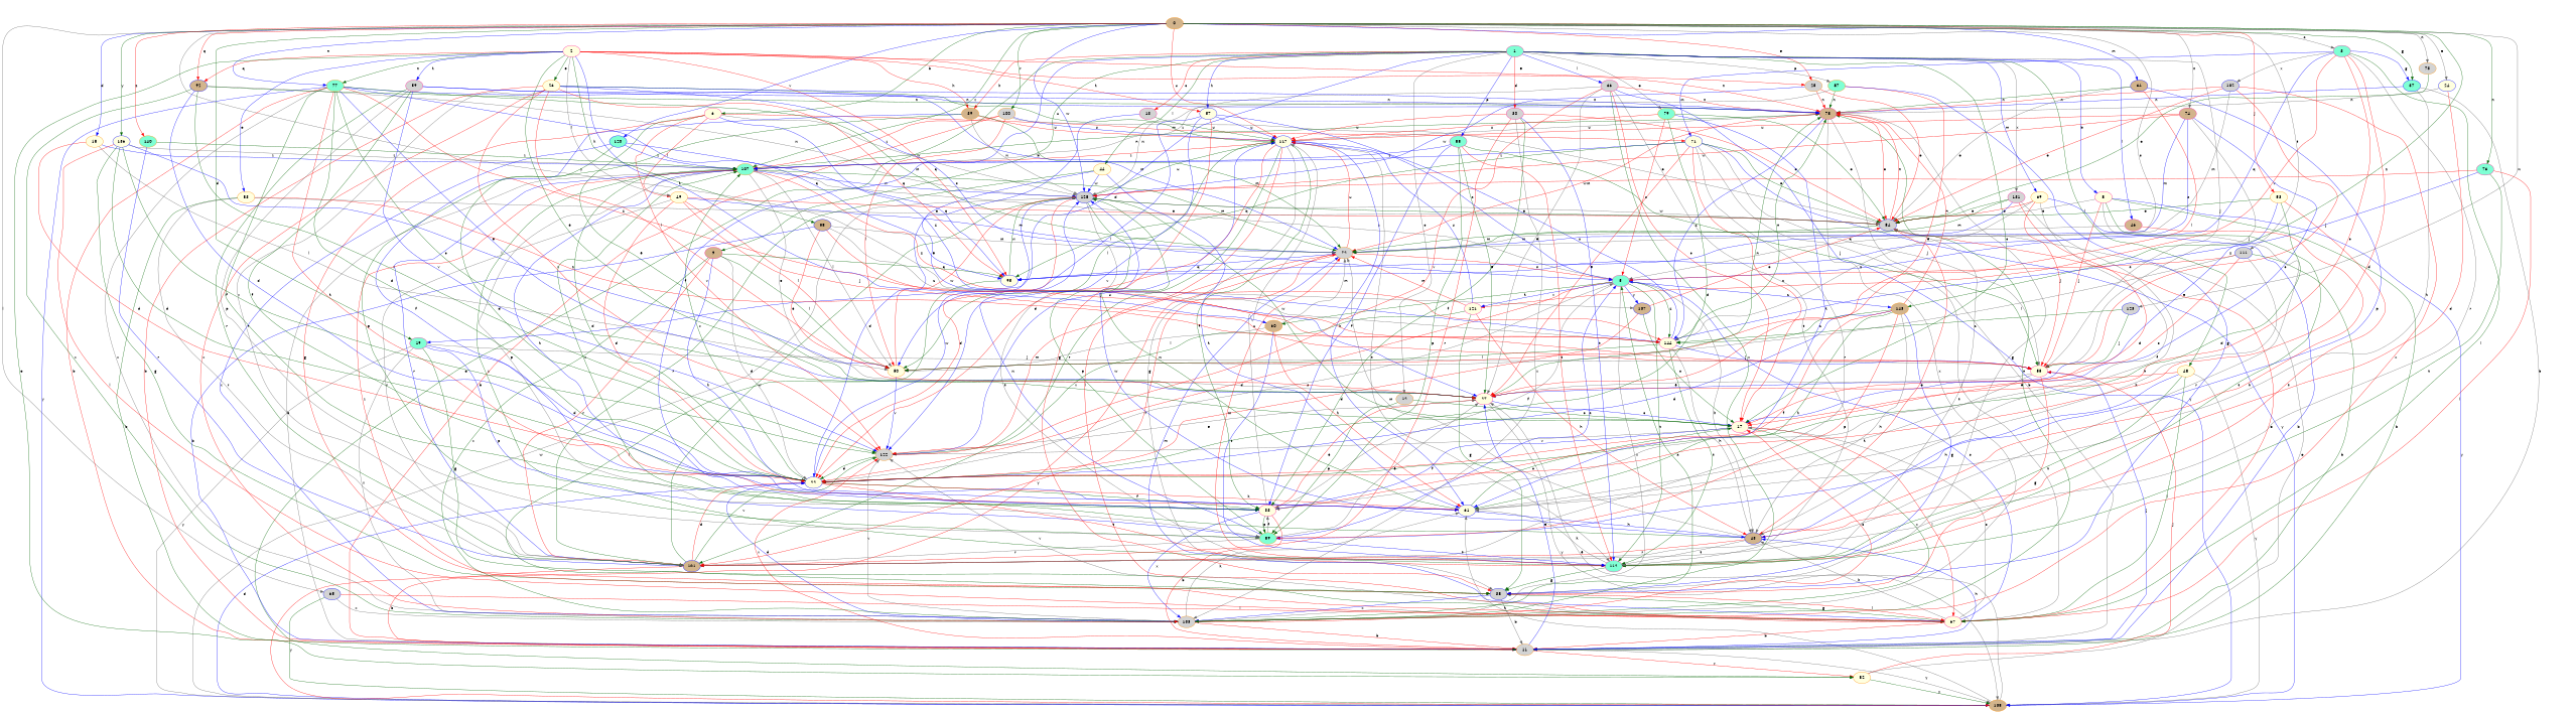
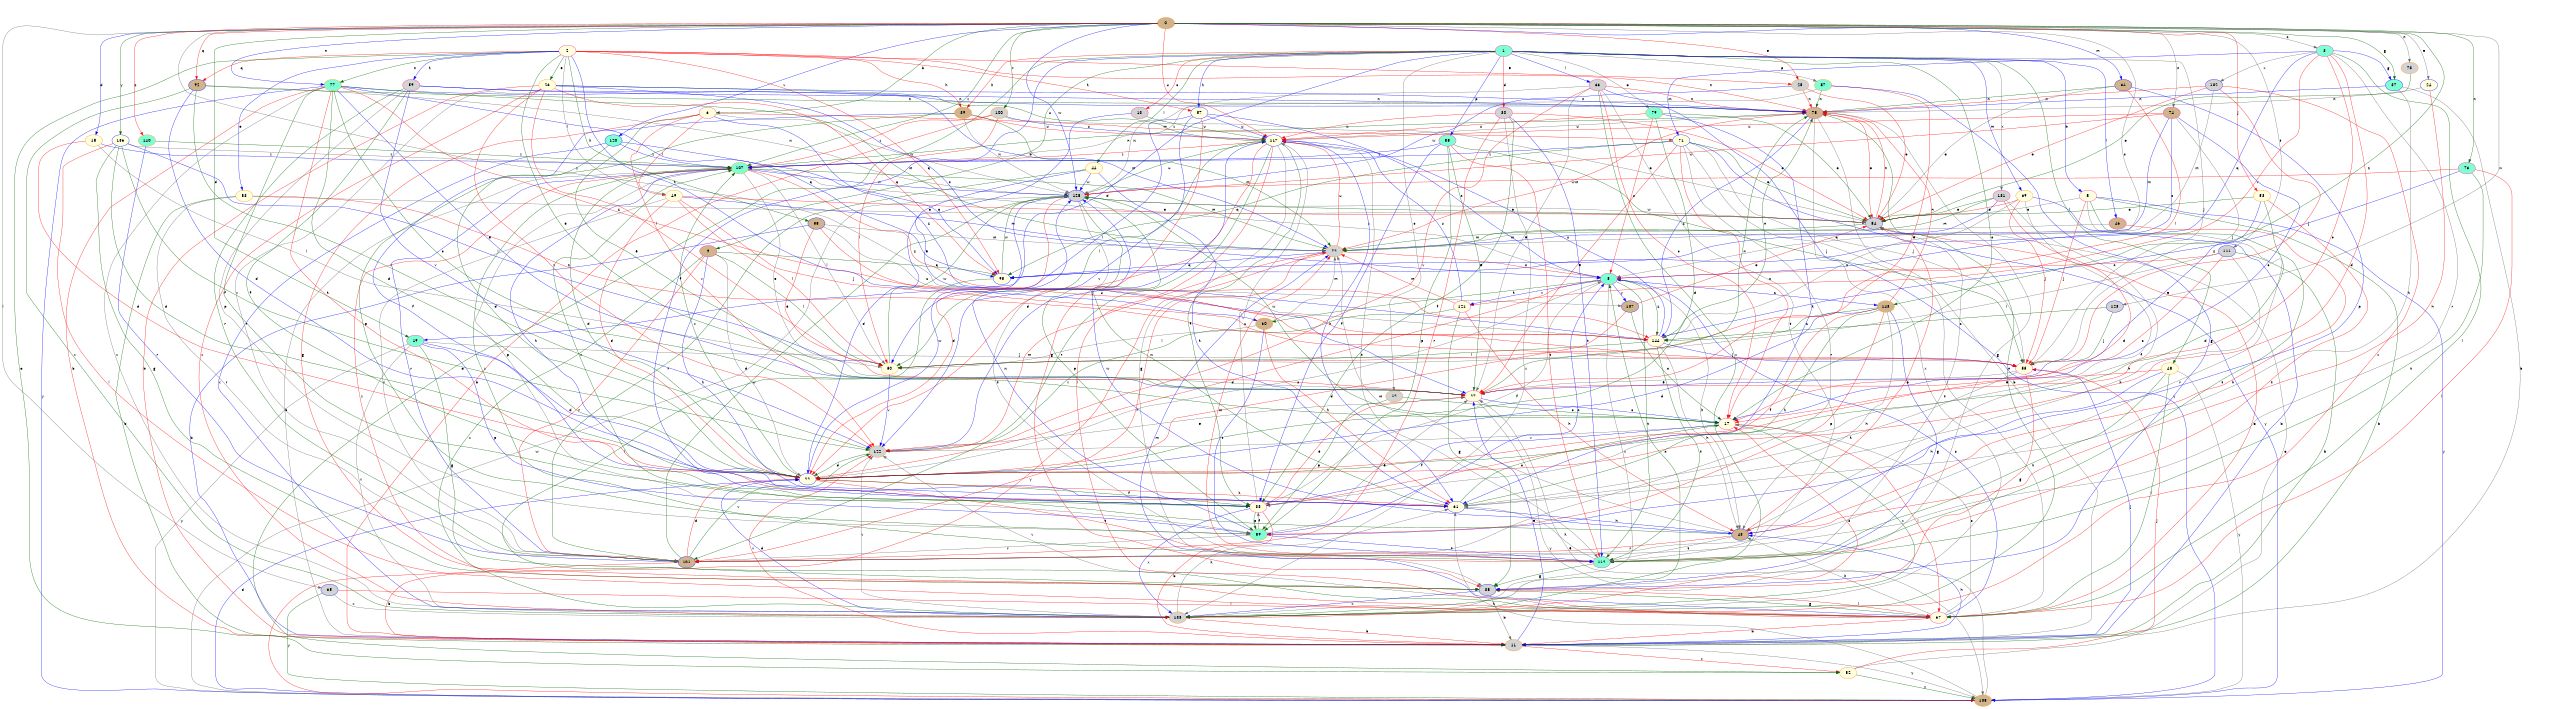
  strict digraph {
    fontname=Lato
    node [color=darkorange fillcolor=lightyellow fontname=Lato style=filled]
    edge [color=red fontname=Lato]
    0 [fillcolor=tan]
    3 [color=deeppink fillcolor=aquamarine]
    5 [color=deeppink fillcolor=aquamarine]
    6 [color=deeppink]
    18
    19 [color=deeppink fillcolor=aquamarine]
    24 [color=blue]
    25 [fillcolor=lightgrey]
    37 [color=blue fillcolor=aquamarine]
    53
    65 [color=blue fillcolor=lightgrey]
    n12 [color=blue fillcolor=tan label=64]
    73 [fillcolor=lightgrey]
    74 [color=deeppink fillcolor=tan]
    76 [color=deeppink fillcolor=aquamarine]
    77 [fillcolor=aquamarine]
    92 [color=blue fillcolor=tan]
    100 [fillcolor=lightgrey]
    107 [fillcolor=aquamarine]
    111 [color=blue fillcolor=lightgrey]
    117 [color=blue]
    120 [color=blue fillcolor=aquamarine]
    123 [color=blue fillcolor=lightgrey]
    128 [color=blue fillcolor=lightgrey]
    136 [color=blue]
    137 [color=blue fillcolor=tan]
    140 [fillcolor=aquamarine]
    143 [fillcolor=tan]
    17 [color=deeppink]
    95 [color=blue]
    22 [color=blue]
    67 [color=deeppink]
    71 [color=blue]
    101 [color=blue fillcolor=tan]
    121 [color=deeppink]
    132 [color=blue fillcolor=lightgrey]
    33 [color=deeppink]
    60 [fillcolor=tan]
    43 [color=blue fillcolor=tan]
    112 [color=deeppink fillcolor=aquamarine]
    133 [fillcolor=lightgrey]
    144 [color=deeppink]
    27 [color=deeppink]
    49
    38 [color=blue fillcolor=lightgrey]
    122 [fillcolor=lightgrey]
    50
    55 [color=deeppink]
    138 [fillcolor=tan]
    89 [fillcolor=aquamarine]
    78 [color=deeppink fillcolor=tan]
    84 [color=blue fillcolor=lightgrey]
    11 [fillcolor=lightgrey]
    61 [color=blue]
    72 [fillcolor=lightgrey]
    1 [color=deeppink fillcolor=aquamarine]
    8 [color=deeppink]
    9 [color=deeppink fillcolor=tan]
    12 [fillcolor=lightgrey]
    13 [color=deeppink fillcolor=lightgrey]
    n61 [color=deeppink fillcolor=lightgrey label=30]
    39 [fillcolor=tan]
    44
    46 [color=deeppink fillcolor=tan]
    48
    57 [color=blue]
    66 [color=deeppink fillcolor=lightgrey]
    69
    79 [fillcolor=aquamarine]
    82
    87 [fillcolor=aquamarine]
    88 [color=deeppink fillcolor=aquamarine]
    131 [color=deeppink fillcolor=lightgrey]
    2 [color=deeppink]
    26
    58 [color=blue fillcolor=tan]
    59 [color=deeppink fillcolor=lightgrey]
    83
    0 -> 3 [color=gray40 label=a]
    0 -> 5 [color=gray40 label=a]
    0 -> 6 [color=darkgreen label=b]
    0 -> 18 [color=blue label=d]
    0 -> 19 [color=darkgreen label=d]
    0 -> 24 [color=gray40 label=e]
    0 -> 25 [label=e]
    0 -> 37 [color=darkgreen label=g]
    0 -> 53 [label=j]
    0 -> 65 [color=gray40 label=l]
    0 -> n12 [color=blue label=m]
    0 -> 73 [color=gray40 label=n]
    0 -> 74 [color=gray40 label=n]
    0 -> 76 [color=darkgreen label=n]
    0 -> 77 [color=blue label=n]
    0 -> 92 [label=q]
    0 -> 100 [color=darkgreen label=r]
    0 -> 107 [color=darkgreen label=s]
    0 -> 111 [color=gray40 label=t]
    0 -> 117 [label=u]
    0 -> 120 [color=blue label=v]
    0 -> 123 [color=gray40 label=w]
    0 -> 128 [color=blue label=w]
    0 -> 136 [color=darkgreen label=y]
    0 -> 137 [color=gray40 label=y]
    0 -> 140 [label=z]
    0 -> 143 [color=darkgreen label=z]
    3 -> 37 [color=blue label=g]
    3 -> 17 [label=c]
    3 -> 95 [color=blue label=q]
    3 -> 22 [label=d]
    3 -> 67 [color=darkgreen label=l]
    3 -> 71 [color=blue label=m]
    3 -> 101 [color=gray40 label=r]
    3 -> 121 [label=v]
    3 -> 132 [color=gray40 label=x]
    5 -> 107 [color=gray40 label=s]
    5 -> 137 [color=blue label=y]
    5 -> 143 [color=blue label=z]
    5 -> 22 [label=d]
    5 -> 121 [color=blue label=v]
    5 -> 33 [color=gray40 label=f]
    5 -> 60 [color=darkgreen label=k]
    5 -> 43 [color=gray40 label=h]
    5 -> 112 [color=darkgreen label=t]
    5 -> 133 [color=gray40 label=x]
    5 -> 144 [color=darkgreen label=z]
    6 -> 128 [color=gray40 label=w]
    6 -> 71 [label=m]
    6 -> 144 [color=blue label=z]
    6 -> 27 [color=darkgreen label=e]
    6 -> 49 [label=i]
    6 -> 38 [label=g]
    6 -> 122 [label=v]
    18 -> 107 [color=blue label=s]
    18 -> 22 [label=d]
    18 -> 50 [color=gray40 label=i]
    19 -> 22 [color=blue label=d]
    19 -> 133 [color=gray40 label=x]
    19 -> 38 [color=darkgreen label=g]
    19 -> 55 [color=gray40 label=j]
    19 -> 138 [color=gray40 label=y]
    19 -> 89 [color=blue label=p]
-   24 -> 43 [label=d]
+   24 -> 43 [label=h]
    24 -> 78 [color=gray40 label=n]
    25 -> 128 [color=blue label=w]
    25 -> 78 [label=n]
    25 -> 84 [label=o]
    37 -> 78 [color=blue label=n]
    37 -> 11 [color=gray40 label=b]
    37 -> 61 [color=gray40 label=k]
    53 -> 22 [color=darkgreen label=d]
    53 -> 112 [label=t]
    53 -> 27 [color=blue label=e]
    53 -> 84 [color=darkgreen label=o]
    65 -> 67 [label=l]
    65 -> 133 [color=gray40 label=x]
    65 -> 138 [color=darkgreen label=y]
    n12 -> 50 [label=i]
    n12 -> 89 [color=blue label=p]
    n12 -> 78 [color=darkgreen label=n]
    n12 -> 84 [color=gray40 label=o]
    73 -> 84 [color=darkgreen label=o]
    74 -> 5 [color=blue label=a]
    74 -> 117 [label=u]
    74 -> 128 [label=w]
    74 -> 17 [color=blue label=c]
    74 -> 55 [color=gray40 label=j]
    74 -> 72 [color=blue label=m]
    76 -> 128 [label=w]
    76 -> 67 [label=l]
    76 -> 112 [color=darkgreen label=t]
    76 -> 144 [color=blue label=z]
    77 -> 17 [color=darkgreen label=c]
    77 -> 95 [color=blue label=q]
    77 -> 22 [color=darkgreen label=d]
    77 -> 33 [color=darkgreen label=f]
    77 -> 133 [color=gray40 label=x]
    77 -> 144 [label=z]
    77 -> 27 [color=blue label=e]
    77 -> 138 [color=blue label=y]
    77 -> 78 [color=blue label=n]
    77 -> 11 [label=b]
    77 -> 61 [label=k]
    77 -> 72 [color=darkgreen label=m]
    92 -> 128 [color=gray40 label=w]
    92 -> 22 [color=blue label=d]
    92 -> 133 [color=darkgreen label=x]
    92 -> 122 [color=darkgreen label=v]
    92 -> 78 [color=darkgreen label=n]
    100 -> 107 [label=s]
    100 -> 117 [color=blue label=u]
    100 -> 50 [label=i]
    100 -> 84 [color=gray40 label=o]
    100 -> 11 [label=b]
    107 -> 128 [color=blue label=w]
    107 -> 22 [color=darkgreen label=d]
    107 -> 101 [color=blue label=r]
    107 -> 144 [label=z]
    107 -> 27 [color=gray40 label=e]
    107 -> 50 [color=gray40 label=i]
    107 -> 89 [color=gray40 label=p]
    107 -> 78 [color=darkgreen label=n]
    107 -> 11 [color=gray40 label=b]
    107 -> 61 [color=blue label=k]
    107 -> 72 [color=darkgreen label=m]
    111 -> 5 [label=a]
    111 -> 17 [label=c]
    111 -> 50 [color=gray40 label=i]
    111 -> 11 [color=darkgreen label=b]
    111 -> 61 [color=gray40 label=k]
    117 -> 107 [label=s]
    117 -> 22 [label=d]
    117 -> 67 [label=l]
    117 -> 101 [color=darkgreen label=r]
    117 -> 33 [color=darkgreen label=f]
    117 -> 112 [color=gray40 label=t]
    117 -> 38 [color=gray40 label=g]
    117 -> 50 [color=darkgreen label=i]
    117 -> 61 [color=blue label=k]
    120 -> 107 [color=blue label=s]
    120 -> 95 [color=blue label=q]
    120 -> 22 [color=darkgreen label=d]
    120 -> 133 [color=blue label=x]
    123 -> 144 [color=darkgreen label=z]
    123 -> 55 [color=darkgreen label=j]
    128 -> 117 [color=darkgreen label=u]
    128 -> 22 [label=d]
    128 -> 112 [color=gray40 label=t]
    128 -> 89 [color=darkgreen label=p]
    128 -> 84 [color=darkgreen label=o]
    136 -> 107 [color=gray40 label=s]
    136 -> 22 [color=darkgreen label=d]
    136 -> 67 [label=l]
    136 -> 38 [color=darkgreen label=g]
    136 -> 122 [color=darkgreen label=v]
    136 -> 50 [color=blue label=i]
    137 -> 17 [color=darkgreen label=c]
    137 -> 22 [label=d]
    137 -> 84 [label=o]
    140 -> 107 [color=darkgreen label=s]
    140 -> 101 [color=blue label=r]
    143 -> 22 [color=blue label=d]
    143 -> 33 [label=f]
    143 -> 43 [color=gray40 label=h]
    143 -> 144 [color=darkgreen label=z]
    143 -> 38 [color=blue label=g]
    143 -> 89 [label=p]
    143 -> 78 [label=n]
    143 -> 61 [color=darkgreen label=k]
    17 -> 128 [color=darkgreen label=w]
    17 -> 67 [label=l]
    17 -> 33 [color=blue label=f]
    17 -> 133 [color=darkgreen label=x]
    17 -> 122 [color=gray40 label=v]
    95 -> 128 [color=darkgreen label=w]
    95 -> 67 [color=darkgreen label=l]
    22 -> 5 [color=gray40 label=a]
    22 -> 107 [color=darkgreen label=s]
    22 -> 128 [color=blue label=w]
    22 -> 33 [color=darkgreen label=f]
    22 -> 112 [label=t]
    22 -> 61 [label=k]
    67 -> 5 [color=blue label=a]
    67 -> 107 [label=s]
    67 -> 17 [color=gray40 label=c]
    67 -> 43 [color=gray40 label=h]
    67 -> 38 [color=darkgreen label=g]
    67 -> 122 [color=gray40 label=v]
    67 -> 84 [label=o]
    67 -> 11 [label=b]
    67 -> 72 [color=blue label=m]
    71 -> 107 [color=blue label=s]
    71 -> 17 [label=c]
    71 -> 95 [color=darkgreen label=q]
    71 -> 67 [color=gray40 label=l]
    71 -> 101 [color=gray40 label=r]
    71 -> 27 [label=e]
    71 -> 55 [color=gray40 label=j]
    71 -> 138 [color=blue label=y]
    71 -> 84 [color=darkgreen label=o]
    101 -> 128 [color=darkgreen label=w]
    101 -> 22 [label=d]
    101 -> 122 [color=darkgreen label=v]
    101 -> 11 [label=b]
    121 -> 117 [color=blue label=u]
    121 -> 43 [label=h]
    121 -> 38 [color=darkgreen label=g]
    121 -> 122 [color=darkgreen label=v]
    121 -> 72 [label=m]
    132 -> 133 [label=x]
    132 -> 55 [label=j]
    132 -> 78 [label=n]
    132 -> 84 [label=o]
    132 -> 72 [color=gray40 label=m]
    33 -> 117 [color=gray40 label=u]
    33 -> 133 [color=blue label=x]
    33 -> 27 [label=e]
    33 -> 89 [color=darkgreen label=p]
    33 -> 11 [label=b]
    60 -> 112 [color=blue label=t]
    60 -> 50 [color=gray40 label=i]
    60 -> 61 [label=k]
    60 -> 72 [color=gray40 label=m]
    43 -> 107 [color=darkgreen label=s]
    43 -> 128 [color=blue label=w]
    43 -> 101 [label=r]
    43 -> 112 [color=gray40 label=t]
    43 -> 84 [label=o]
    43 -> 72 [color=gray40 label=m]
    112 -> 107 [color=darkgreen label=s]
    112 -> 38 [color=darkgreen label=g]
    112 -> 61 [color=gray40 label=k]
    112 -> 72 [label=m]
    133 -> 5 [color=darkgreen label=a]
    133 -> 17 [label=c]
    133 -> 22 [color=blue label=d]
    133 -> 122 [color=gray40 label=v]
    133 -> 78 [color=darkgreen label=n]
    133 -> 11 [label=b]
    133 -> 61 [color=gray40 label=k]
    144 -> 117 [color=blue label=u]
    144 -> 43 [color=gray40 label=h]
    144 -> 112 [color=darkgreen label=t]
    144 -> 50 [color=darkgreen label=i]
    144 -> 55 [color=blue label=j]
    144 -> 78 [color=darkgreen label=n]
    27 -> 17 [color=blue label=c]
    27 -> 138 [color=gray40 label=y]
    27 -> 78 [color=darkgreen label=n]
    49 -> 22 [label=d]
    49 -> 101 [color=gray40 label=r]
    49 -> 50 [label=i]
    49 -> 55 [label=j]
    49 -> 84 [label=o]
    49 -> 72 [color=blue label=m]
    38 -> 67 [label=l]
    38 -> 133 [color=blue label=x]
    38 -> 11 [color=gray40 label=b]
    122 -> 117 [color=blue label=u]
    122 -> 22 [color=darkgreen label=d]
    122 -> 27 [color=gray40 label=e]
    122 -> 72 [label=m]
-   50 -> 128 [label=w]
+   50 -> 128 [color=darkgreen label=w]
    50 -> 122 [color=blue label=v]
    55 -> 27 [color=gray40 label=e]
    55 -> 38 [label=g]
    55 -> 61 [color=gray40 label=k]
    138 -> 128 [color=gray40 label=w]
    138 -> 22 [color=blue label=d]
    138 -> 27 [color=gray40 label=e]
    138 -> 61 [color=gray40 label=k]
    89 -> 5 [color=blue label=a]
    89 -> 128 [color=blue label=w]
    89 -> 101 [color=gray40 label=r]
    89 -> 33 [color=gray40 label=f]
    89 -> 112 [color=blue label=t]
    89 -> 27 [color=gray40 label=e]
    78 -> 117 [color=gray40 label=u]
    78 -> 133 [color=gray40 label=x]
    78 -> 144 [color=blue label=z]
    78 -> 38 [color=gray40 label=g]
    78 -> 84 [label=o]
    78 -> 11 [color=gray40 label=b]
    78 -> 72 [label=m]
    84 -> 128 [color=gray40 label=w]
    84 -> 112 [color=gray40 label=t]
    84 -> 78 [label=n]
    84 -> 72 [color=darkgreen label=m]
    11 -> 43 [color=blue label=h]
    11 -> 27 [color=blue label=e]
    11 -> 122 [label=v]
    11 -> 55 [color=blue label=j]
    11 -> 138 [color=gray40 label=y]
    11 -> 82 [label=r]
    61 -> 128 [color=darkgreen label=w]
    61 -> 17 [color=darkgreen label=c]
    61 -> 43 [color=blue label=h]
    72 -> 5 [label=a]
    72 -> 117 [label=u]
    72 -> 95 [color=blue label=q]
    72 -> 101 [label=r]
    72 -> 138 [label=y]
    1 -> 19 [color=blue label=d]
    1 -> 17 [color=darkgreen label=c]
    1 -> 33 [color=blue label=f]
    1 -> 55 [color=gray40 label=j]
    1 -> 8 [color=blue label=b]
    1 -> 9 [color=darkgreen label=b]
    1 -> 12 [color=gray40 label=c]
    1 -> 13 [label=c]
    1 -> n61 [label=d]
    1 -> 39 [label=h]
    1 -> 44 [color=darkgreen label=i]
    1 -> 46 [color=blue label=i]
    1 -> 48 [color=darkgreen label=i]
    1 -> 57 [color=blue label=k]
    1 -> 66 [color=blue label=l]
    1 -> 69 [color=blue label=m]
    1 -> 79 [color=gray40 label=o]
    1 -> 82 [color=darkgreen label=o]
    1 -> 87 [color=gray40 label=p]
    1 -> 88 [color=blue label=p]
    1 -> 131 [color=gray40 label=x]
    8 -> 101 [color=gray40 label=r]
    8 -> 112 [color=darkgreen label=t]
    8 -> 55 [label=j]
    8 -> 138 [color=blue label=y]
    8 -> 84 [color=gray40 label=o]
    8 -> 11 [color=darkgreen label=b]
    9 -> 95 [color=darkgreen label=q]
    9 -> 22 [color=gray40 label=d]
    9 -> 101 [label=r]
    9 -> 133 [color=darkgreen label=x]
    9 -> 50 [color=darkgreen label=i]
    9 -> 61 [color=blue label=k]
    12 -> 17 [color=darkgreen label=c]
    12 -> 89 [color=darkgreen label=p]
    13 -> 117 [color=darkgreen label=u]
    13 -> 27 [color=blue label=e]
    n61 -> 117 [label=u]
    n61 -> 101 [label=r]
    n61 -> 33 [color=darkgreen label=f]
    n61 -> 112 [color=blue label=t]
    n61 -> 133 [color=gray40 label=x]
    n61 -> 84 [label=o]
    39 -> 117 [label=u]
    39 -> 128 [color=gray40 label=w]
    39 -> 33 [color=blue label=f]
    39 -> 89 [color=darkgreen label=p]
    39 -> 72 [color=darkgreen label=m]
    44 -> 128 [color=blue label=w]
    44 -> 22 [color=blue label=d]
    44 -> 101 [color=darkgreen label=r]
    44 -> 61 [color=blue label=k]
    46 -> 43 [label=h]
    46 -> 72 [color=gray40 label=m]
    48 -> 67 [color=darkgreen label=l]
    48 -> 43 [color=blue label=h]
    48 -> 112 [color=darkgreen label=t]
    48 -> 27 [label=e]
    48 -> 138 [color=gray40 label=y]
    57 -> 5 [color=blue label=a]
    57 -> 117 [color=blue label=u]
    57 -> 38 [label=g]
    57 -> 122 [color=blue label=v]
    57 -> 50 [color=blue label=i]
    66 -> 128 [color=gray40 label=w]
    66 -> 17 [label=c]
    66 -> 112 [color=gray40 label=t]
    66 -> 133 [color=darkgreen label=x]
    66 -> 27 [color=gray40 label=e]
    66 -> 122 [label=v]
    66 -> 138 [color=blue label=y]
    66 -> 78 [label=n]
    69 -> 33 [color=gray40 label=f]
    69 -> 144 [color=gray40 label=z]
    69 -> 55 [label=j]
    69 -> 84 [label=o]
    69 -> 11 [color=blue label=b]
    79 -> 5 [label=a]
    79 -> 117 [label=u]
    79 -> 22 [color=darkgreen label=d]
    79 -> 84 [color=darkgreen label=o]
    79 -> 61 [color=blue label=k]
    82 -> 55 [label=j]
    82 -> 138 [color=darkgreen label=y]
    82 -> 84 [color=gray40 label=o]
    87 -> 107 [color=gray40 label=s]
    87 -> 27 [label=e]
    87 -> 38 [color=blue label=g]
    87 -> 78 [color=darkgreen label=n]
    88 -> 107 [color=blue label=s]
    88 -> 33 [color=blue label=f]
    88 -> 112 [label=t]
    88 -> 27 [color=darkgreen label=e]
    88 -> 55 [color=darkgreen label=j]
    88 -> 89 [color=darkgreen label=p]
    131 -> 95 [color=blue label=q]
    131 -> 22 [label=d]
    131 -> 43 [color=gray40 label=h]
    131 -> 84 [color=darkgreen label=o]
    131 -> 72 [color=darkgreen label=m]
    2 -> 25 [label=e]
    2 -> 77 [color=darkgreen label=n]
    2 -> 92 [label=q]
    2 -> 95 [label=q]
    2 -> 60 [color=blue label=k]
    2 -> 27 [color=darkgreen label=e]
    2 -> 49 [color=gray40 label=i]
    2 -> 78 [label=n]
    2 -> 39 [label=h]
    2 -> 57 [label=k]
    2 -> 82 [color=darkgreen label=o]
    2 -> 26 [color=darkgreen label=e]
    2 -> 58 [color=darkgreen label=k]
    2 -> 59 [color=blue label=k]
    2 -> 83 [color=blue label=o]
    26 -> 5 [color=blue label=a]
    26 -> 117 [color=darkgreen label=u]
    26 -> 95 [label=q]
    26 -> 101 [color=gray40 label=r]
    26 -> 133 [label=x]
    26 -> 122 [label=v]
    26 -> 50 [label=i]
    26 -> 78 [color=blue label=n]
    26 -> 11 [label=b]
    58 -> 144 [color=gray40 label=z]
    58 -> 27 [label=e]
    58 -> 55 [label=j]
    58 -> 11 [color=blue label=b]
    58 -> 72 [color=gray40 label=m]
    59 -> 101 [color=darkgreen label=r]
    59 -> 33 [color=darkgreen label=f]
    59 -> 122 [color=blue label=v]
    59 -> 89 [color=gray40 label=p]
    59 -> 78 [color=blue label=n]
    59 -> 72 [color=blue label=m]
    83 -> 101 [color=gray40 label=r]
    83 -> 144 [label=z]
    83 -> 84 [color=gray40 label=o]
    83 -> 11 [color=darkgreen label=b]
  }
